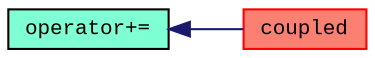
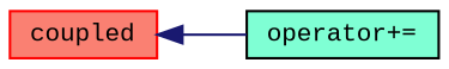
  digraph {
    rankdir=LR
    fontname="Liberation Mono"
    node [fontname="Liberation Mono" fontsize=10 shape=record style=filled]
    n1 [color=black fillcolor=aquamarine fontcolor=black height=0.2 label="operator+=" width=0.4]
    n2 [color=red height=0.2 label=coupled width=0.4 fillcolor=salmon]
-   n1 -> n2 [color=midnightblue dir=back fontname="Liberation Mono" fontsize=10 labelfontname=Helvetica labelfontsize=10 style=solid]
+   n2 -> n1 [color=midnightblue dir=back fontname="Liberation Mono" fontsize=10 labelfontname=Helvetica labelfontsize=10 style=solid]
  }
